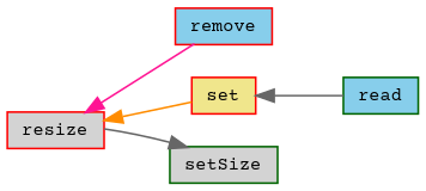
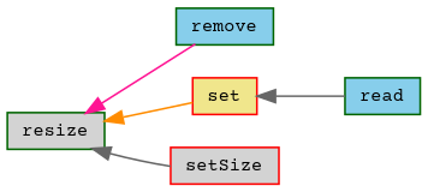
  digraph {
    fontname="Courier Prime"
    rankdir=LR
    node [color=darkgreen fillcolor=lightgrey fontname="Courier Prime" fontsize=10 shape=record style=filled]
    edge [color=gray40 dir=back fontname="Courier Prime" fontsize=10 labelfontname=Helvetica labelfontsize=10 style=solid]
-   n1 [color=red fontcolor=black height=0.2 label=resize width=0.4]
-   n2 [color=red fillcolor=skyblue height=0.2 label=remove width=0.4]
+   n1 [fontcolor=black height=0.2 label=resize width=0.4]
+   n2 [fillcolor=skyblue height=0.2 label=remove width=0.4]
    n3 [color=red fillcolor=khaki height=0.2 label=set width=0.4]
-   n4 [height=0.2 label=setSize width=0.4]
+   n4 [color=red height=0.2 label=setSize width=0.4]
    n5 [fillcolor=skyblue height=0.2 label=read width=0.4]
    n1 -> n2 [color=deeppink]
    n1 -> n3 [color=darkorange]
-   n4 -> n1
+   n1 -> n4
    n3 -> n5
  }
